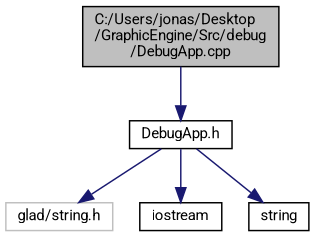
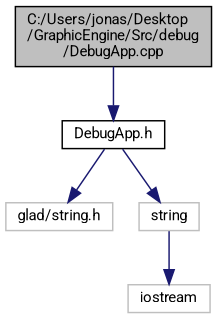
  digraph {
    fontname=Roboto
    node [color=grey75 fontname=Roboto fontsize=10 shape=record]
    edge [color=midnightblue fontname=Roboto fontsize=10 labelfontname=Helvetica labelfontsize=10 style=solid]
    n1 [color=black fillcolor=grey75 fontcolor=black height=0.2 label="C:/Users/jonas/Desktop\l/GraphicEngine/Src/debug\l/DebugApp.cpp" style=filled width=0.4]
    n2 [color=black height=0.2 label="DebugApp.h" width=0.4]
    n3 [height=0.2 label="glad/string.h" width=0.4]
-   n4 [color=black height=0.2 label=iostream width=0.4]
-   n5 [color=black height=0.2 label=string width=0.4]
+   n4 [height=0.2 label=iostream width=0.4]
+   n5 [height=0.2 label=string width=0.4]
    n1 -> n2
    n2 -> n3
-   n2 -> n4
+   n5 -> n4
    n2 -> n5
  }
